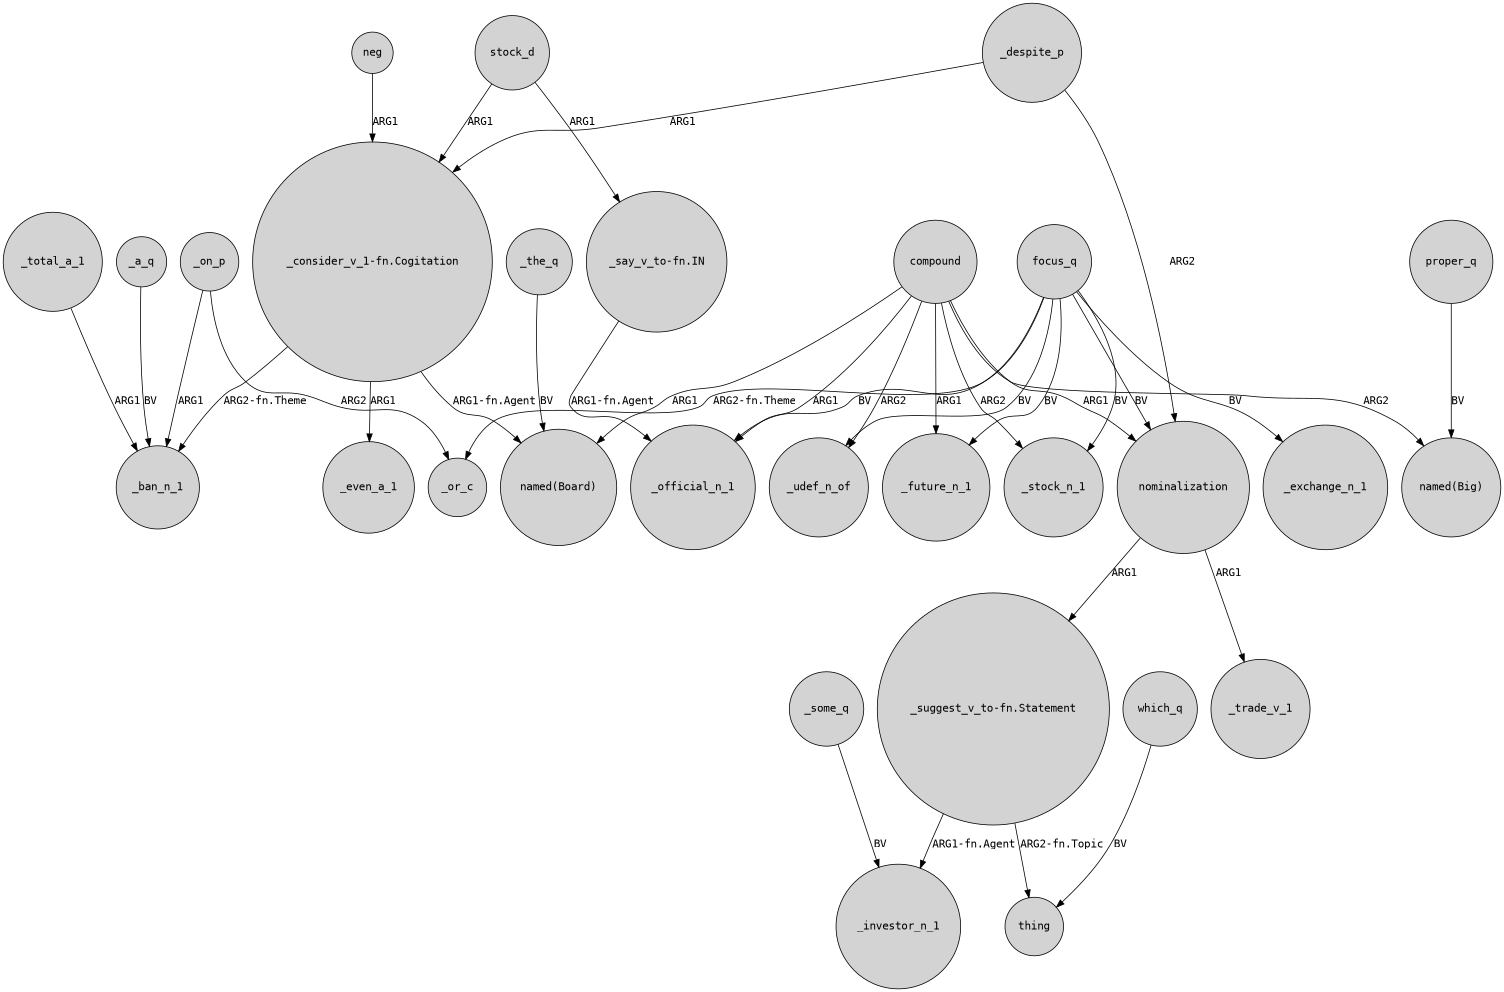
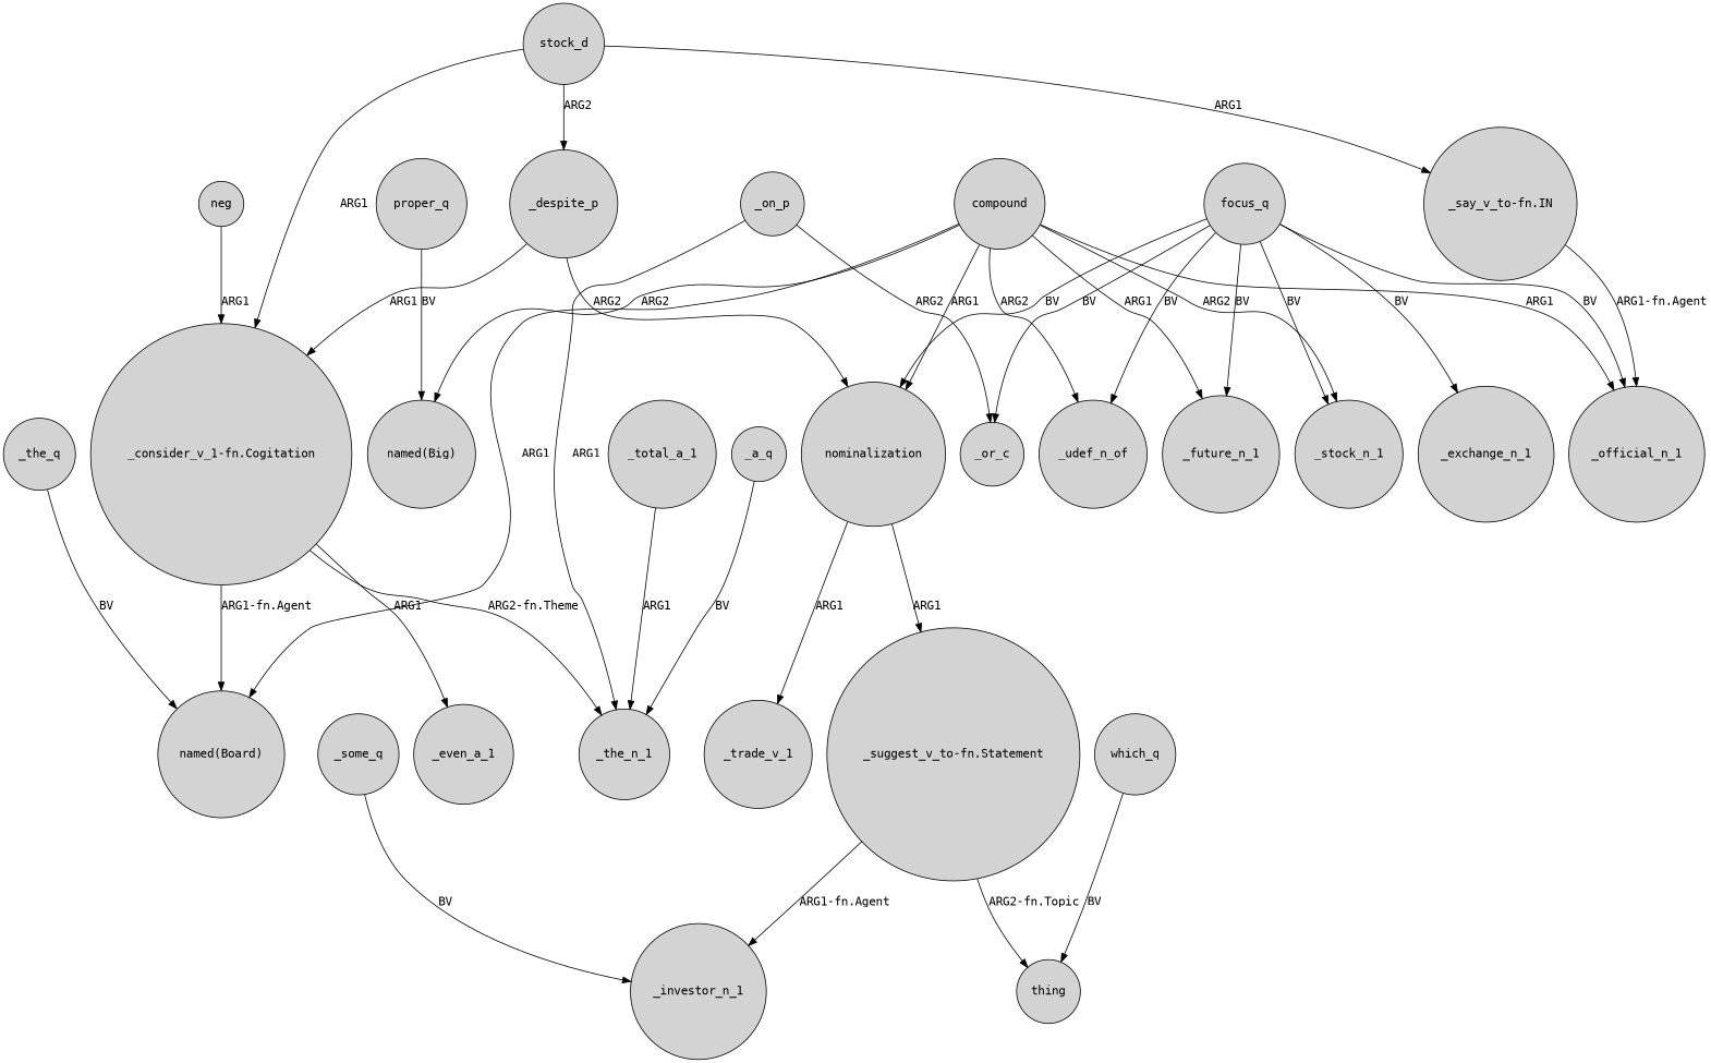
  digraph {
    fontname="DejaVu Sans Mono"
    node [fontname="DejaVu Sans Mono" shape=circle style=filled]
    edge [fontname="DejaVu Sans Mono"]
    "_suggest_v_to-fn.Statement"
    _investor_n_1
    thing
    _the_q
    "named(Board)"
    compound
    n7 [label=_udef_n_of]
    _future_n_1
    _official_n_1
    nominalization
    "named(Big)"
    _stock_n_1
    _trade_v_1
    _total_a_1
-   _ban_n_1
+   _ban_n_1 [label=_the_n_1]
    _some_q
    neg
    "_consider_v_1-fn.Cogitation"
    _even_a_1
    _a_q
    "_say_v_to-fn.IN"
    n22 [label=stock_d]
    _despite_p
    n24 [label=focus_q]
    _exchange_n_1
    _or_c
    proper_q
    _on_p
    which_q
    "_suggest_v_to-fn.Statement" -> _investor_n_1 [label="ARG1-fn.Agent"]
    "_suggest_v_to-fn.Statement" -> thing [label="ARG2-fn.Topic"]
    _the_q -> "named(Board)" [label=BV]
    compound -> "named(Board)" [label=ARG1]
    compound -> n7 [label=ARG2]
    compound -> _future_n_1 [label=ARG1]
    compound -> _official_n_1 [label=ARG1]
    compound -> nominalization [label=ARG1]
    compound -> "named(Big)" [label=ARG2]
    compound -> _stock_n_1 [label=ARG2]
    nominalization -> "_suggest_v_to-fn.Statement" [label=ARG1]
    nominalization -> _trade_v_1 [label=ARG1]
    _total_a_1 -> _ban_n_1 [label=ARG1]
    _some_q -> _investor_n_1 [label=BV]
    neg -> "_consider_v_1-fn.Cogitation" [label=ARG1]
    "_consider_v_1-fn.Cogitation" -> "named(Board)" [label="ARG1-fn.Agent"]
    "_consider_v_1-fn.Cogitation" -> _ban_n_1 [label="ARG2-fn.Theme"]
    "_consider_v_1-fn.Cogitation" -> _even_a_1 [label=ARG1]
    _a_q -> _ban_n_1 [label=BV]
    "_say_v_to-fn.IN" -> _official_n_1 [label="ARG1-fn.Agent"]
    n22 -> "_consider_v_1-fn.Cogitation" [label=ARG1]
    n22 -> "_say_v_to-fn.IN" [label=ARG1]
+   n22 -> _despite_p [label=ARG2]
    _despite_p -> nominalization [label=ARG2]
    _despite_p -> "_consider_v_1-fn.Cogitation" [label=ARG1]
    n24 -> n7 [label=BV]
    n24 -> _future_n_1 [label=BV]
    n24 -> _official_n_1 [label=BV]
    n24 -> nominalization [label=BV]
    n24 -> _stock_n_1 [label=BV]
    n24 -> _exchange_n_1 [label=BV]
-   n24 -> _or_c [label="ARG2-fn.Theme"]
+   n24 -> _or_c [label=BV]
    proper_q -> "named(Big)" [label=BV]
    _on_p -> _ban_n_1 [label=ARG1]
    _on_p -> _or_c [label=ARG2]
    which_q -> thing [label=BV]
  }
